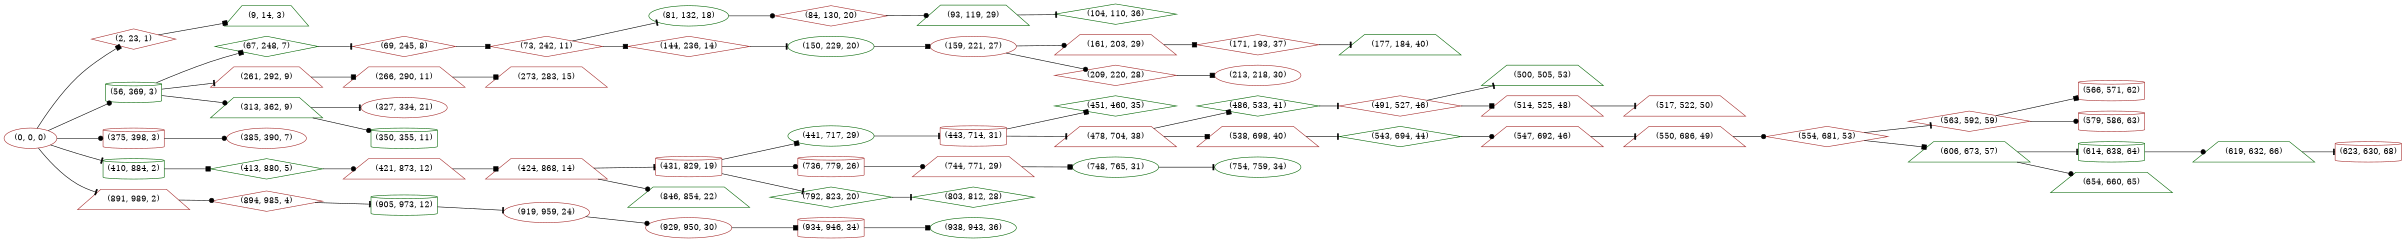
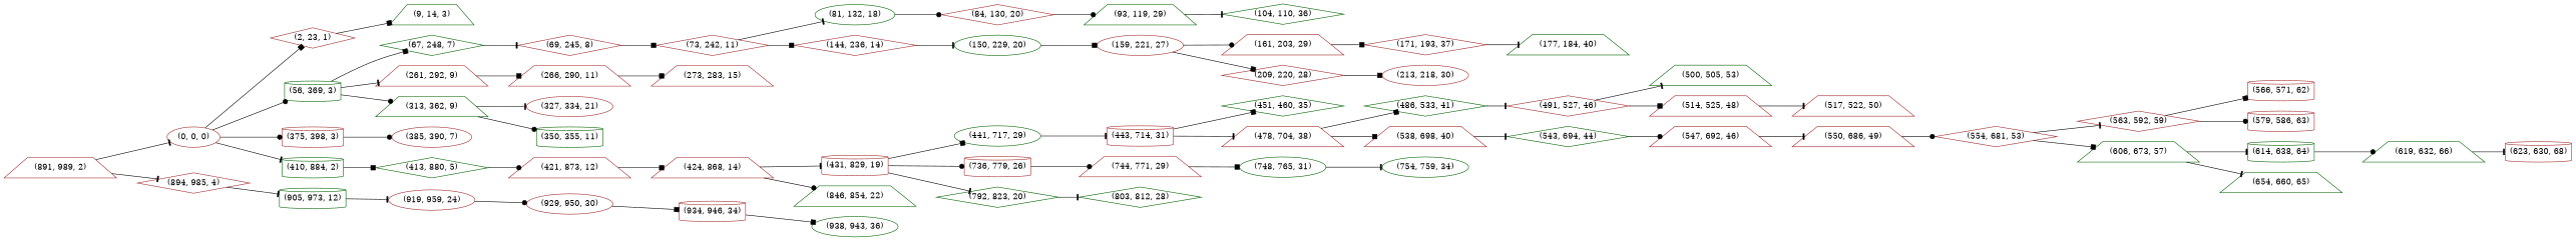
  digraph {
    fontname="DejaVu Serif"
    rankdir=LR
    node [color=brown fontname="DejaVu Serif" shape=trapezium]
    edge [arrowhead=tee fontname="DejaVu Serif"]
    "(0, 0, 0)" [shape=ellipse]
    "(2, 23, 1)" [shape=diamond]
    "(56, 369, 3)" [color=darkgreen shape=cylinder]
    "(375, 398, 3)" [shape=cylinder]
    "(410, 884, 2)" [color=darkgreen shape=cylinder]
    "(891, 989, 2)"
    "(9, 14, 3)" [color=darkgreen]
    "(67, 248, 7)" [color=darkgreen shape=diamond]
    "(261, 292, 9)"
    "(313, 362, 9)" [color=darkgreen]
    "(385, 390, 7)" [shape=ellipse]
    "(413, 880, 5)" [color=darkgreen shape=diamond]
    "(894, 985, 4)" [shape=diamond]
    "(69, 245, 8)" [shape=diamond]
    "(266, 290, 11)"
    "(327, 334, 21)" [shape=ellipse]
    "(350, 355, 11)" [color=darkgreen shape=cylinder]
    "(73, 242, 11)" [shape=diamond]
    "(81, 132, 18)" [color=darkgreen shape=ellipse]
    "(144, 236, 14)" [shape=diamond]
    "(84, 130, 20)" [shape=diamond]
    "(150, 229, 20)" [color=darkgreen shape=ellipse]
    "(93, 119, 29)" [color=darkgreen]
    "(104, 110, 36)" [color=darkgreen shape=diamond]
    "(159, 221, 27)" [shape=ellipse]
    "(161, 203, 29)"
    "(209, 220, 28)" [shape=diamond]
    "(171, 193, 37)" [shape=diamond]
    "(213, 218, 30)" [shape=ellipse]
    "(177, 184, 40)" [color=darkgreen]
    "(273, 283, 15)"
    "(421, 873, 12)"
    "(424, 868, 14)"
    "(431, 829, 19)" [shape=cylinder]
    "(846, 854, 22)" [color=darkgreen]
    "(441, 717, 29)" [color=darkgreen shape=ellipse]
    "(736, 779, 26)" [shape=cylinder]
    "(792, 823, 20)" [color=darkgreen shape=diamond]
    "(443, 714, 31)" [shape=cylinder]
    "(744, 771, 29)"
    "(803, 812, 28)" [color=darkgreen shape=diamond]
    "(451, 460, 35)" [color=darkgreen shape=diamond]
    "(478, 704, 38)"
    "(486, 533, 41)" [color=darkgreen shape=diamond]
    "(538, 698, 40)"
    "(491, 527, 46)" [shape=diamond]
    "(543, 694, 44)" [color=darkgreen shape=diamond]
    "(500, 505, 53)" [color=darkgreen]
    "(514, 525, 48)"
    "(517, 522, 50)"
    "(547, 692, 46)"
    "(550, 686, 49)"
    "(554, 681, 53)" [shape=diamond]
    "(563, 592, 59)" [shape=diamond]
    "(606, 673, 57)" [color=darkgreen]
    "(566, 571, 62)" [shape=cylinder]
    "(579, 586, 63)" [shape=cylinder]
    "(614, 638, 64)" [color=darkgreen shape=cylinder]
    "(654, 660, 65)" [color=darkgreen]
    "(619, 632, 66)" [color=darkgreen]
    "(623, 630, 68)" [shape=cylinder]
    "(748, 765, 31)" [color=darkgreen shape=ellipse]
    "(754, 759, 34)" [color=darkgreen shape=ellipse]
    "(905, 973, 12)" [color=darkgreen shape=cylinder]
    "(919, 959, 24)" [shape=ellipse]
    "(929, 950, 30)" [shape=ellipse]
    "(934, 946, 34)" [shape=cylinder]
    "(938, 943, 36)" [color=darkgreen shape=ellipse]
    "(0, 0, 0)" -> "(2, 23, 1)" [arrowhead=box]
    "(0, 0, 0)" -> "(56, 369, 3)" [arrowhead=dot]
    "(0, 0, 0)" -> "(375, 398, 3)" [arrowhead=dot]
    "(0, 0, 0)" -> "(410, 884, 2)"
-   "(0, 0, 0)" -> "(891, 989, 2)"
+   "(891, 989, 2)" -> "(0, 0, 0)"
    "(2, 23, 1)" -> "(9, 14, 3)" [arrowhead=box]
    "(56, 369, 3)" -> "(67, 248, 7)" [arrowhead=box]
    "(56, 369, 3)" -> "(261, 292, 9)"
    "(56, 369, 3)" -> "(313, 362, 9)" [arrowhead=dot]
    "(375, 398, 3)" -> "(385, 390, 7)" [arrowhead=dot]
    "(410, 884, 2)" -> "(413, 880, 5)" [arrowhead=box]
-   "(891, 989, 2)" -> "(894, 985, 4)" [arrowhead=dot]
+   "(891, 989, 2)" -> "(894, 985, 4)"
    "(67, 248, 7)" -> "(69, 245, 8)"
    "(261, 292, 9)" -> "(266, 290, 11)" [arrowhead=box]
    "(313, 362, 9)" -> "(327, 334, 21)"
    "(313, 362, 9)" -> "(350, 355, 11)" [arrowhead=dot]
    "(413, 880, 5)" -> "(421, 873, 12)" [arrowhead=dot]
    "(894, 985, 4)" -> "(905, 973, 12)"
    "(69, 245, 8)" -> "(73, 242, 11)" [arrowhead=box]
    "(266, 290, 11)" -> "(273, 283, 15)" [arrowhead=box]
    "(73, 242, 11)" -> "(81, 132, 18)"
    "(73, 242, 11)" -> "(144, 236, 14)" [arrowhead=box]
    "(81, 132, 18)" -> "(84, 130, 20)" [arrowhead=dot]
    "(144, 236, 14)" -> "(150, 229, 20)"
    "(84, 130, 20)" -> "(93, 119, 29)" [arrowhead=dot]
    "(150, 229, 20)" -> "(159, 221, 27)" [arrowhead=box]
    "(93, 119, 29)" -> "(104, 110, 36)"
    "(159, 221, 27)" -> "(161, 203, 29)" [arrowhead=dot]
-   "(159, 221, 27)" -> "(209, 220, 28)" [arrowhead=dot]
+   "(159, 221, 27)" -> "(209, 220, 28)" [arrowhead=box]
    "(161, 203, 29)" -> "(171, 193, 37)" [arrowhead=box]
    "(209, 220, 28)" -> "(213, 218, 30)" [arrowhead=box]
    "(171, 193, 37)" -> "(177, 184, 40)"
    "(421, 873, 12)" -> "(424, 868, 14)" [arrowhead=box]
    "(424, 868, 14)" -> "(431, 829, 19)"
    "(424, 868, 14)" -> "(846, 854, 22)" [arrowhead=dot]
    "(431, 829, 19)" -> "(441, 717, 29)" [arrowhead=box]
    "(431, 829, 19)" -> "(736, 779, 26)" [arrowhead=dot]
    "(431, 829, 19)" -> "(792, 823, 20)"
    "(441, 717, 29)" -> "(443, 714, 31)"
    "(736, 779, 26)" -> "(744, 771, 29)" [arrowhead=dot]
    "(792, 823, 20)" -> "(803, 812, 28)"
    "(443, 714, 31)" -> "(451, 460, 35)" [arrowhead=box]
    "(443, 714, 31)" -> "(478, 704, 38)"
    "(744, 771, 29)" -> "(748, 765, 31)" [arrowhead=box]
    "(478, 704, 38)" -> "(486, 533, 41)" [arrowhead=box]
    "(478, 704, 38)" -> "(538, 698, 40)" [arrowhead=box]
    "(486, 533, 41)" -> "(491, 527, 46)"
    "(538, 698, 40)" -> "(543, 694, 44)"
    "(491, 527, 46)" -> "(500, 505, 53)"
    "(491, 527, 46)" -> "(514, 525, 48)" [arrowhead=box]
    "(543, 694, 44)" -> "(547, 692, 46)" [arrowhead=dot]
    "(514, 525, 48)" -> "(517, 522, 50)"
    "(547, 692, 46)" -> "(550, 686, 49)"
    "(550, 686, 49)" -> "(554, 681, 53)" [arrowhead=dot]
    "(554, 681, 53)" -> "(563, 592, 59)"
    "(554, 681, 53)" -> "(606, 673, 57)" [arrowhead=box]
    "(563, 592, 59)" -> "(566, 571, 62)" [arrowhead=box]
    "(563, 592, 59)" -> "(579, 586, 63)" [arrowhead=dot]
    "(606, 673, 57)" -> "(614, 638, 64)"
-   "(606, 673, 57)" -> "(654, 660, 65)" [arrowhead=dot]
+   "(606, 673, 57)" -> "(654, 660, 65)"
    "(614, 638, 64)" -> "(619, 632, 66)" [arrowhead=dot]
    "(619, 632, 66)" -> "(623, 630, 68)"
    "(748, 765, 31)" -> "(754, 759, 34)"
    "(905, 973, 12)" -> "(919, 959, 24)"
    "(919, 959, 24)" -> "(929, 950, 30)" [arrowhead=dot]
    "(929, 950, 30)" -> "(934, 946, 34)" [arrowhead=box]
    "(934, 946, 34)" -> "(938, 943, 36)" [arrowhead=box]
  }
